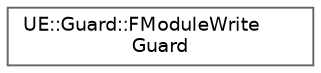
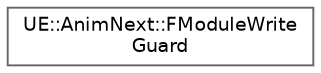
  digraph {
    rankdir=TB
-   n1 [color=grey40 fillcolor=white fontname=Helvetica fontsize=10 height=0.2 label="UE::Guard::FModuleWrite\lGuard" shape=box style=filled width=0.4]
+   n1 [color=grey40 fillcolor=white fontname=Helvetica fontsize=10 height=0.2 label="UE::AnimNext::FModuleWrite\lGuard" shape=box style=filled width=0.4]
  }
